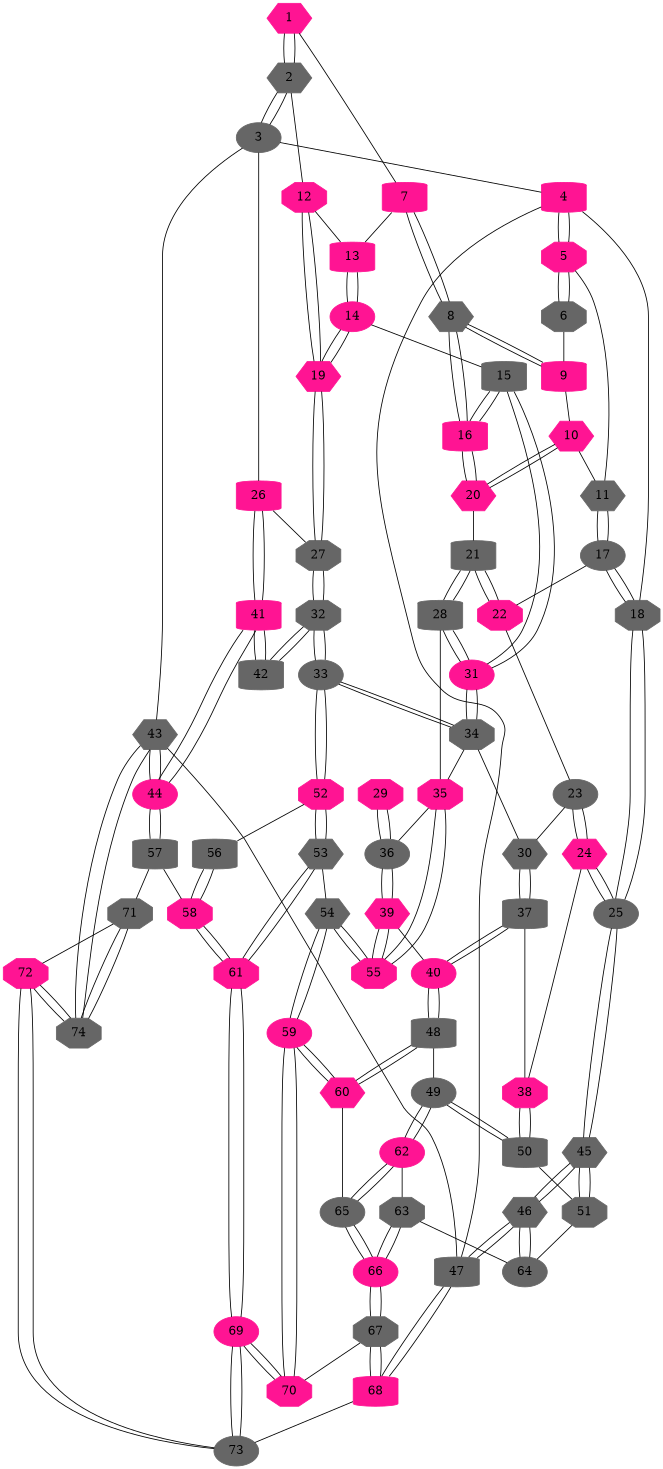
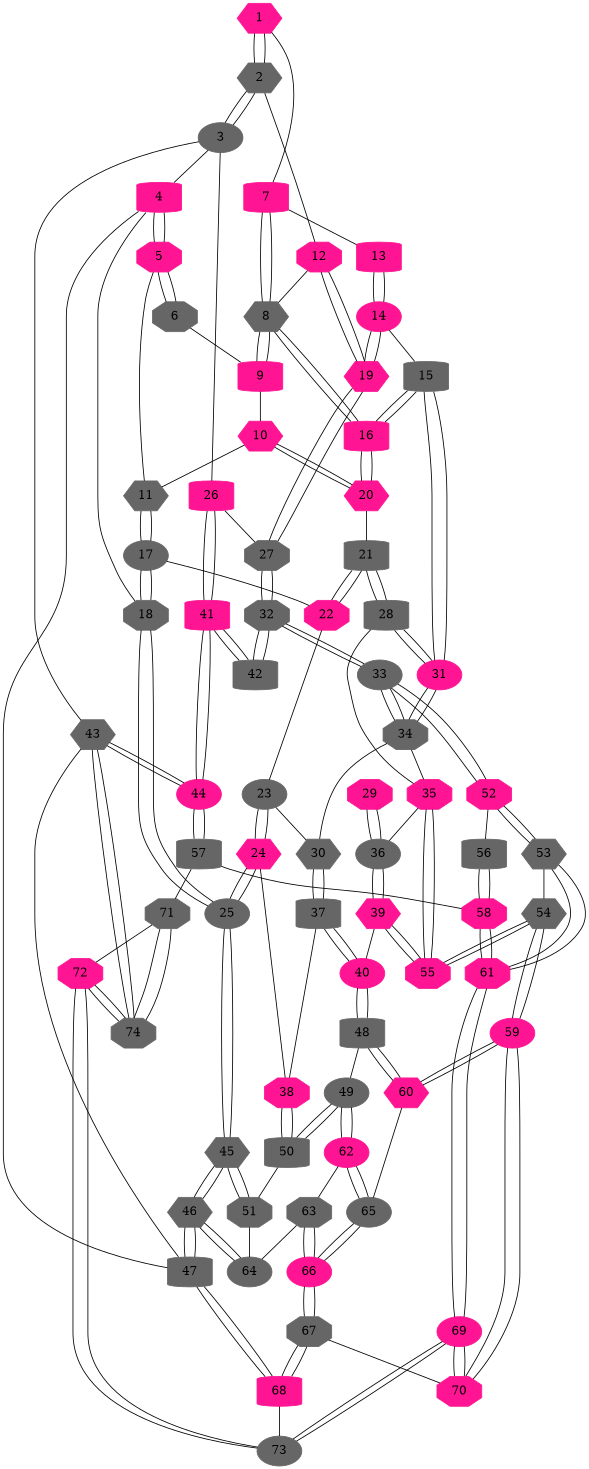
  graph {
    node [color=gray40 shape=octagon style=filled]
    1 [color=deeppink shape=hexagon]
    2 [shape=hexagon]
    7 [color=deeppink shape=cylinder]
    3 [shape=ellipse]
    12 [color=deeppink]
    8 [shape=hexagon]
    13 [color=deeppink shape=cylinder]
    4 [color=deeppink shape=cylinder]
    26 [color=deeppink shape=cylinder]
    43 [shape=hexagon]
    19 [color=deeppink shape=hexagon]
    5 [color=deeppink]
    18
    47 [shape=cylinder]
    27
    41 [color=deeppink shape=cylinder]
    44 [color=deeppink shape=ellipse]
    74
    6
    11 [shape=hexagon]
    25 [shape=ellipse]
    68 [color=deeppink shape=cylinder]
    9 [color=deeppink shape=cylinder]
    17 [shape=ellipse]
    10 [color=deeppink shape=hexagon]
    16 [color=deeppink shape=cylinder]
    14 [color=deeppink shape=ellipse]
    20 [color=deeppink shape=hexagon]
    21 [shape=cylinder]
    22 [color=deeppink]
    15 [shape=cylinder]
    31 [color=deeppink shape=ellipse]
    34
    23 [shape=ellipse]
    45 [shape=hexagon]
    32
    28 [shape=cylinder]
    35 [color=deeppink]
    24 [color=deeppink shape=hexagon]
    30 [shape=hexagon]
    38 [color=deeppink]
    37 [shape=cylinder]
    50 [shape=cylinder]
    46 [shape=hexagon]
    51
    42 [shape=cylinder]
    33 [shape=ellipse]
    29 [color=deeppink]
    36 [shape=ellipse]
    39 [color=deeppink shape=hexagon]
    40 [color=deeppink shape=ellipse]
    52 [color=deeppink]
    53 [shape=hexagon]
    56 [shape=cylinder]
    55 [color=deeppink]
    48 [shape=cylinder]
    49 [shape=ellipse]
    60 [color=deeppink shape=hexagon]
    57 [shape=cylinder]
    58 [color=deeppink]
    71
    64 [shape=ellipse]
    73 [shape=ellipse]
    62 [color=deeppink shape=ellipse]
    65 [shape=ellipse]
    63
    54 [shape=hexagon]
    61 [color=deeppink]
    59 [color=deeppink shape=ellipse]
    69 [color=deeppink shape=ellipse]
    70 [color=deeppink]
    72 [color=deeppink]
    66 [color=deeppink shape=ellipse]
    67
    1 -- 2
    1 -- 2
    1 -- 7
    2 -- 3
    2 -- 3
    2 -- 12
    7 -- 8
    7 -- 8
    7 -- 13
    3 -- 4
    3 -- 26
    3 -- 43
-   12 -- 13
+   12 -- 8
    12 -- 19
    12 -- 19
    8 -- 9
    8 -- 9
    8 -- 16
    8 -- 16
    13 -- 14
    13 -- 14
    4 -- 5
    4 -- 5
    4 -- 18
    4 -- 47
    26 -- 27
    26 -- 41
    26 -- 41
    43 -- 47
    43 -- 44
    43 -- 44
    43 -- 74
    43 -- 74
    19 -- 27
    19 -- 27
    5 -- 6
    5 -- 6
    5 -- 11
    18 -- 25
    18 -- 25
    47 -- 68
    47 -- 68
    27 -- 32
    27 -- 32
    41 -- 44
    41 -- 44
    41 -- 42
    41 -- 42
    44 -- 57
    44 -- 57
    6 -- 9
    11 -- 17
    11 -- 17
    25 -- 45
    25 -- 45
    68 -- 73
    9 -- 10
    17 -- 18
    17 -- 18
    17 -- 22
    10 -- 11
    10 -- 20
    10 -- 20
    16 -- 20
    16 -- 20
    14 -- 19
    14 -- 19
    14 -- 15
    20 -- 21
    21 -- 22
    21 -- 22
    21 -- 28
    21 -- 28
    22 -- 23
    15 -- 16
    15 -- 16
    15 -- 31
    15 -- 31
    31 -- 34
    31 -- 34
    34 -- 35
    34 -- 30
    23 -- 24
    23 -- 24
    23 -- 30
    45 -- 46
    45 -- 46
    45 -- 51
    45 -- 51
    32 -- 42
    32 -- 42
    32 -- 33
    32 -- 33
    28 -- 31
    28 -- 31
    28 -- 35
    35 -- 36
    35 -- 55
    35 -- 55
    24 -- 25
    24 -- 25
    24 -- 38
    30 -- 37
    30 -- 37
    38 -- 50
    38 -- 50
    37 -- 38
    37 -- 40
    37 -- 40
    50 -- 51
    46 -- 47
    46 -- 47
    46 -- 64
    46 -- 64
    51 -- 64
    33 -- 34
    33 -- 34
    33 -- 52
    33 -- 52
    29 -- 36
    29 -- 36
    36 -- 39
    36 -- 39
    39 -- 40
    39 -- 55
    39 -- 55
    40 -- 48
    40 -- 48
    52 -- 53
    52 -- 53
    52 -- 56
    53 -- 54
    53 -- 61
    53 -- 61
    56 -- 58
    56 -- 58
    48 -- 49
    48 -- 60
    48 -- 60
    49 -- 50
    49 -- 50
    49 -- 62
    49 -- 62
    60 -- 65
    57 -- 58
    57 -- 71
    58 -- 61
    58 -- 61
    71 -- 74
    71 -- 74
    71 -- 72
    62 -- 65
    62 -- 65
    62 -- 63
    65 -- 66
    65 -- 66
    63 -- 64
    63 -- 66
    63 -- 66
    54 -- 55
    54 -- 55
    54 -- 59
    54 -- 59
    61 -- 69
    61 -- 69
    59 -- 60
    59 -- 60
    59 -- 70
    59 -- 70
    69 -- 73
    69 -- 73
    69 -- 70
    69 -- 70
    72 -- 74
    72 -- 74
    72 -- 73
    72 -- 73
    66 -- 67
    66 -- 67
    67 -- 68
    67 -- 68
    67 -- 70
  }
